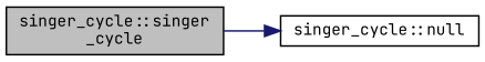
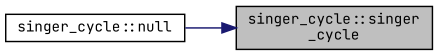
  digraph {
    rankdir=LR
    fontname="JetBrains Mono"
    node [color=black fontname="JetBrains Mono" fontsize=10 shape=record style=filled]
    n1 [fillcolor=grey75 fontcolor=black height=0.2 label="singer_cycle::singer\l_cycle" width=0.4]
    n2 [fillcolor=white height=0.2 label="singer_cycle::null" width=0.4]
-   n1 -> n2 [color=midnightblue fontname="JetBrains Mono" fontsize=10 labelfontname=Helvetica labelfontsize=10 style=solid]
+   n2 -> n1 [color=midnightblue fontname="JetBrains Mono" fontsize=10 labelfontname=Helvetica labelfontsize=10 style=solid]
  }
